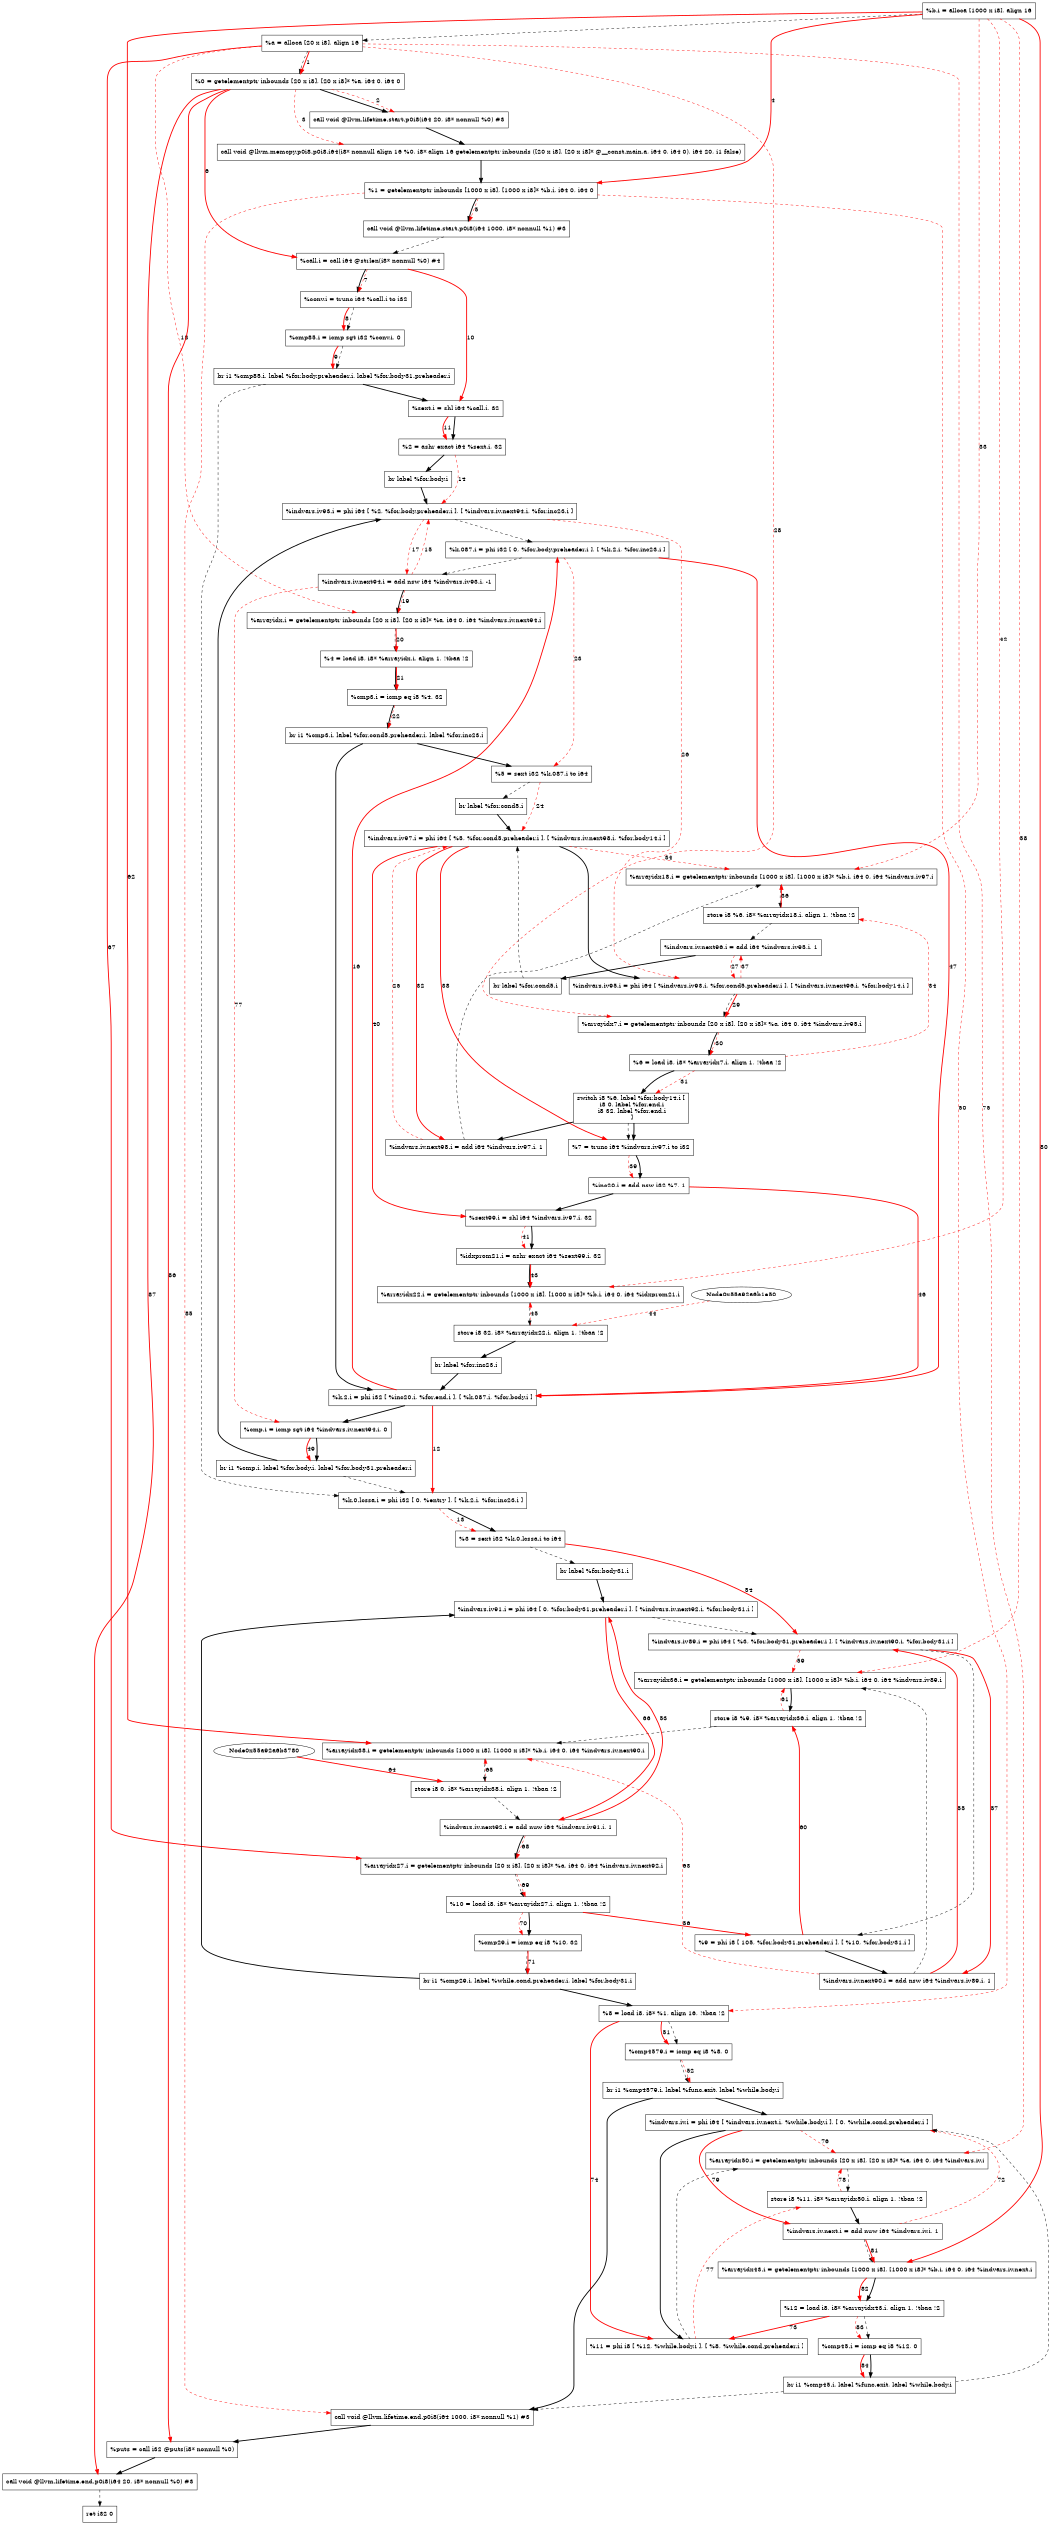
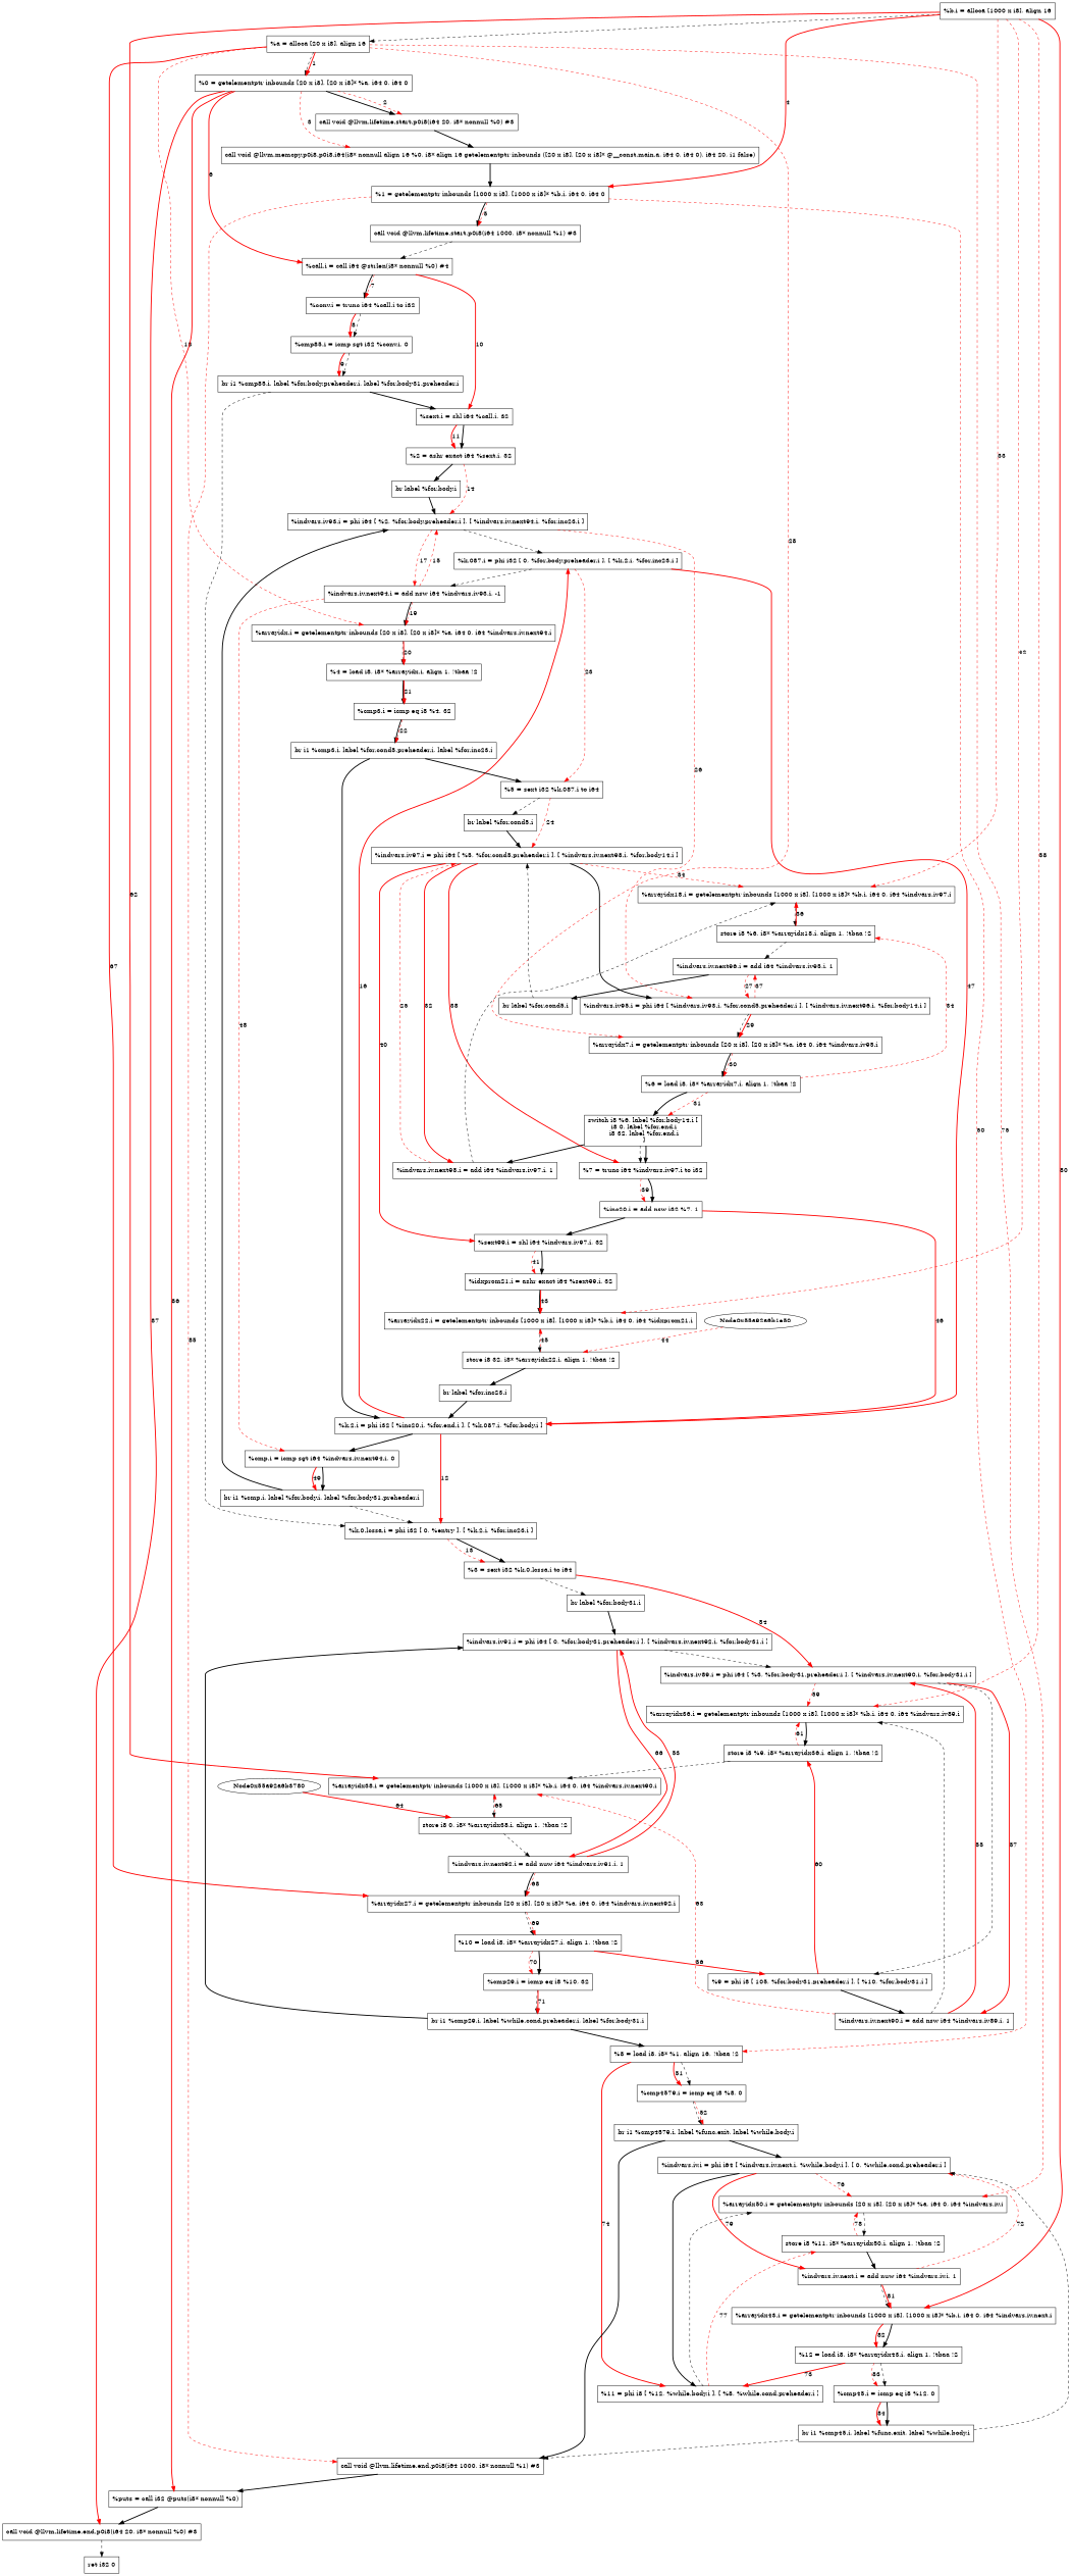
  digraph {
    node [shape=record]
    edge [style=bold color=red]
    n1 [label="  %b.i = alloca [1000 x i8], align 16"]
    n2 [label="  %a = alloca [20 x i8], align 16"]
    n3 [label="  %1 = getelementptr inbounds [1000 x i8], [1000 x i8]* %b.i, i64 0, i64 0"]
    n4 [label="  %arrayidx18.i = getelementptr inbounds [1000 x i8], [1000 x i8]* %b.i, i64 0, i64 %indvars.iv97.i"]
    n5 [label="  %arrayidx22.i = getelementptr inbounds [1000 x i8], [1000 x i8]* %b.i, i64 0, i64 %idxprom21.i"]
    n6 [label="  %arrayidx36.i = getelementptr inbounds [1000 x i8], [1000 x i8]* %b.i, i64 0, i64 %indvars.iv89.i"]
    n7 [label="  %arrayidx38.i = getelementptr inbounds [1000 x i8], [1000 x i8]* %b.i, i64 0, i64 %indvars.iv.next90.i"]
    n8 [label="  %arrayidx43.i = getelementptr inbounds [1000 x i8], [1000 x i8]* %b.i, i64 0, i64 %indvars.iv.next.i"]
    n9 [label="  %0 = getelementptr inbounds [20 x i8], [20 x i8]* %a, i64 0, i64 0"]
    n10 [label="  %arrayidx.i = getelementptr inbounds [20 x i8], [20 x i8]* %a, i64 0, i64 %indvars.iv.next94.i"]
    n11 [label="  %arrayidx7.i = getelementptr inbounds [20 x i8], [20 x i8]* %a, i64 0, i64 %indvars.iv95.i"]
    n12 [label="  %arrayidx27.i = getelementptr inbounds [20 x i8], [20 x i8]* %a, i64 0, i64 %indvars.iv.next92.i"]
    n13 [label="  %arrayidx50.i = getelementptr inbounds [20 x i8], [20 x i8]* %a, i64 0, i64 %indvars.iv.i"]
    n14 [label="  call void @llvm.lifetime.start.p0i8(i64 1000, i8* nonnull %1) #3"]
    n15 [label="  %8 = load i8, i8* %1, align 16, !tbaa !2"]
    n16 [label="  call void @llvm.lifetime.end.p0i8(i64 1000, i8* nonnull %1) #3"]
    n17 [label="  store i8 %6, i8* %arrayidx18.i, align 1, !tbaa !2"]
    n18 [label="  store i8 32, i8* %arrayidx22.i, align 1, !tbaa !2"]
    n19 [label="  store i8 %9, i8* %arrayidx36.i, align 1, !tbaa !2"]
    n20 [label="  store i8 0, i8* %arrayidx38.i, align 1, !tbaa !2"]
    n21 [label="  %12 = load i8, i8* %arrayidx43.i, align 1, !tbaa !2"]
    n22 [label="  call void @llvm.lifetime.start.p0i8(i64 20, i8* nonnull %0) #3"]
    n23 [label="  call void @llvm.memcpy.p0i8.p0i8.i64(i8* nonnull align 16 %0, i8* align 16 getelementptr inbounds ([20 x i8], [20 x i8]* @__const.main.a, i64 0, i64 0), i64 20, i1 false)"]
    n24 [label="  %call.i = call i64 @strlen(i8* nonnull %0) #4"]
    n25 [label="  %puts = call i32 @puts(i8* nonnull %0)"]
    n26 [label="  call void @llvm.lifetime.end.p0i8(i64 20, i8* nonnull %0) #3"]
    n27 [label="  %4 = load i8, i8* %arrayidx.i, align 1, !tbaa !2"]
    n28 [label="  %6 = load i8, i8* %arrayidx7.i, align 1, !tbaa !2"]
    n29 [label="  %10 = load i8, i8* %arrayidx27.i, align 1, !tbaa !2"]
    n30 [label="  store i8 %11, i8* %arrayidx50.i, align 1, !tbaa !2"]
    n31 [label="  %conv.i = trunc i64 %call.i to i32"]
    n32 [label="  %sext.i = shl i64 %call.i, 32"]
    n33 [label="  ret i32 0"]
    n34 [label="  %cmp4579.i = icmp eq i8 %8, 0"]
    n35 [label="  %11 = phi i8 [ %12, %while.body.i ], [ %8, %while.cond.preheader.i ]"]
    n36 [label="  %cmp85.i = icmp sgt i32 %conv.i, 0"]
    n37 [label="  %2 = ashr exact i64 %sext.i, 32"]
    n38 [label="  br i1 %cmp85.i, label %for.body.preheader.i, label %for.body31.preheader.i"]
    n39 [label="  %k.0.lcssa.i = phi i32 [ 0, %entry ], [ %k.2.i, %for.inc23.i ]"]
    n40 [label="  %3 = sext i32 %k.0.lcssa.i to i64"]
    n41 [label="  br label %for.body.i"]
    n42 [label="  %indvars.iv93.i = phi i64 [ %2, %for.body.preheader.i ], [ %indvars.iv.next94.i, %for.inc23.i ]"]
    n43 [label="  %k.087.i = phi i32 [ 0, %for.body.preheader.i ], [ %k.2.i, %for.inc23.i ]"]
    n44 [label="  %indvars.iv.next94.i = add nsw i64 %indvars.iv93.i, -1"]
    n45 [label="  %indvars.iv95.i = phi i64 [ %indvars.iv93.i, %for.cond5.preheader.i ], [ %indvars.iv.next96.i, %for.body14.i ]"]
    n46 [label="  br label %for.body31.i"]
    n47 [label="  %indvars.iv89.i = phi i64 [ %3, %for.body31.preheader.i ], [ %indvars.iv.next90.i, %for.body31.i ]"]
    n48 [label="  %indvars.iv91.i = phi i64 [ 0, %for.body31.preheader.i ], [ %indvars.iv.next92.i, %for.body31.i ]"]
    n49 [label="  %9 = phi i8 [ 105, %for.body31.preheader.i ], [ %10, %for.body31.i ]"]
    n50 [label="  %indvars.iv.next90.i = add nsw i64 %indvars.iv89.i, 1"]
    n51 [label="  %indvars.iv.next92.i = add nuw i64 %indvars.iv91.i, 1"]
    n52 [label="  %5 = sext i32 %k.087.i to i64"]
    n53 [label="  %k.2.i = phi i32 [ %inc20.i, %for.end.i ], [ %k.087.i, %for.body.i ]"]
    n54 [label="  %cmp.i = icmp sgt i64 %indvars.iv.next94.i, 0"]
    n55 [label="  %indvars.iv.next96.i = add i64 %indvars.iv95.i, 1"]
    n56 [label="  br label %for.cond5.i"]
    n57 [label="  %indvars.iv97.i = phi i64 [ %5, %for.cond5.preheader.i ], [ %indvars.iv.next98.i, %for.body14.i ]"]
    n58 [label="  br i1 %cmp.i, label %for.body.i, label %for.body31.preheader.i"]
    n59 [label="  %cmp3.i = icmp eq i8 %4, 32"]
    n60 [label="  br i1 %cmp3.i, label %for.cond5.preheader.i, label %for.inc23.i"]
    n61 [label="  %indvars.iv.next98.i = add i64 %indvars.iv97.i, 1"]
    n62 [label="  %7 = trunc i64 %indvars.iv97.i to i32"]
    n63 [label="  %sext99.i = shl i64 %indvars.iv97.i, 32"]
    n64 [label="  %inc20.i = add nsw i32 %7, 1"]
    n65 [label="  %idxprom21.i = ashr exact i64 %sext99.i, 32"]
    n66 [label="  br label %for.cond5.i"]
    n67 [label="  switch i8 %6, label %for.body14.i [\n    i8 0, label %for.end.i\n    i8 32, label %for.end.i\n  ]"]
    n68 [label="  br label %for.inc23.i"]
    n69 [label="  br i1 %cmp4579.i, label %func.exit, label %while.body.i"]
    n70 [label="  %indvars.iv.i = phi i64 [ %indvars.iv.next.i, %while.body.i ], [ 0, %while.cond.preheader.i ]"]
    n71 [label="  %indvars.iv.next.i = add nuw i64 %indvars.iv.i, 1"]
    n72 [label="  %cmp29.i = icmp eq i8 %10, 32"]
    n73 [label="  br i1 %cmp29.i, label %while.cond.preheader.i, label %for.body31.i"]
    n74 [label="  %cmp45.i = icmp eq i8 %12, 0"]
    n75 [label="  br i1 %cmp45.i, label %func.exit, label %while.body.i"]
    Node0x55a92a6b1e50 [shape=""]
    Node0x55a92a6b3780 [shape=""]
    n1 -> n2 [style=dashed color=""]
    n1 -> n3 [label=4]
    n1 -> n4 [label=33 style=dashed]
    n1 -> n5 [label=42 style=dashed]
    n1 -> n6 [label=58 style=dashed]
    n1 -> n7 [label=62]
    n1 -> n8 [label=80]
    n2 -> n9 [style=dashed color=""]
    n2 -> n9 [label=1]
    n2 -> n10 [label=18 style=dashed]
    n2 -> n11 [label=28 style=dashed]
    n2 -> n12 [label=67]
    n2 -> n13 [label=75 style=dashed]
    n3 -> n14 [color=""]
    n3 -> n14 [label=5 style=dashed]
    n3 -> n15 [label=50 style=dashed]
    n3 -> n16 [label=85 style=dashed]
    n4 -> n17 [style=dashed color=""]
    n5 -> n18 [style=dashed color=""]
    n6 -> n19 [color=""]
    n7 -> n20 [style=dashed color=""]
    n8 -> n21 [color=""]
    n8 -> n21 [label=82]
    n9 -> n22 [color=""]
    n9 -> n22 [label=2 style=dashed]
    n9 -> n23 [label=3 style=dashed]
    n9 -> n24 [label=6]
    n9 -> n25 [label=86]
    n9 -> n26 [label=87]
    n10 -> n27 [style=dashed color=""]
    n10 -> n27 [label=20]
    n11 -> n28 [color=""]
    n11 -> n28 [label=30 style=dashed]
    n12 -> n29 [style=dashed color=""]
    n12 -> n29 [label=69 style=dashed]
    n13 -> n30 [style=dashed color=""]
    n14 -> n24 [style=dashed color=""]
    n15 -> n34 [style=dashed color=""]
    n15 -> n34 [label=51]
    n15 -> n35 [label=74]
    n16 -> n25 [color=""]
    n17 -> n4 [label=36]
    n17 -> n55 [style=dashed color=""]
    n18 -> n5 [label=45 style=dashed]
    n18 -> n68 [color=""]
    n19 -> n6 [label=61 style=dashed]
    n19 -> n7 [style=dashed color=""]
    n20 -> n7 [label=65 style=dashed]
    n20 -> n51 [style=dashed color=""]
    n21 -> n35 [label=73]
    n21 -> n74 [style=dashed color=""]
    n21 -> n74 [label=83 style=dashed]
    n22 -> n23 [color=""]
    n23 -> n3 [color=""]
    n24 -> n31 [color=""]
    n24 -> n31 [label=7 style=dashed]
    n24 -> n32 [label=10]
    n25 -> n26 [color=""]
    n26 -> n33 [style=dashed color=""]
    n27 -> n59 [color=""]
    n27 -> n59 [label=21]
    n28 -> n17 [label=34 style=dashed]
    n28 -> n67 [color=""]
    n28 -> n67 [label=31 style=dashed]
    n29 -> n49 [label=56]
    n29 -> n72 [color=""]
    n29 -> n72 [label=70 style=dashed]
    n30 -> n13 [label=78 style=dashed]
    n30 -> n71 [color=""]
    n31 -> n36 [style=dashed color=""]
    n31 -> n36 [label=8]
    n32 -> n37 [color=""]
    n32 -> n37 [label=11]
    n34 -> n69 [style=dashed color=""]
    n34 -> n69 [label=52 style=dashed]
    n35 -> n13 [style=dashed color=""]
    n35 -> n30 [label=77 style=dashed]
    n36 -> n38 [style=dashed color=""]
    n36 -> n38 [label=9]
    n37 -> n41 [color=""]
    n37 -> n42 [label=14 style=dashed]
    n38 -> n32 [color=""]
    n38 -> n39 [style=dashed color=""]
    n39 -> n40 [color=""]
    n39 -> n40 [label=13 style=dashed]
    n40 -> n46 [style=dashed color=""]
    n40 -> n47 [label=54]
    n41 -> n42 [color=""]
    n42 -> n43 [style=dashed color=""]
    n42 -> n44 [label=17 style=dashed]
    n42 -> n45 [label=26 style=dashed]
    n43 -> n44 [style=dashed color=""]
    n43 -> n52 [label=23 style=dashed]
    n43 -> n53 [label=47]
    n44 -> n10 [color=""]
    n44 -> n10 [label=19 style=dashed]
    n44 -> n42 [label=15 style=dashed]
-   n44 -> n54 [label=77 style=dashed]
+   n44 -> n54 [label=48 style=dashed]
    n45 -> n11 [style=dashed color=""]
    n45 -> n11 [label=29]
    n45 -> n55 [label=37 style=dashed]
    n46 -> n48 [color=""]
    n47 -> n6 [label=59 style=dashed]
    n47 -> n49 [style=dashed color=""]
    n47 -> n50 [label=57]
    n48 -> n47 [style=dashed color=""]
    n48 -> n51 [label=66]
    n49 -> n19 [label=60]
    n49 -> n50 [color=""]
    n50 -> n6 [style=dashed color=""]
    n50 -> n7 [label=63 style=dashed]
    n50 -> n47 [label=55]
    n51 -> n12 [color=""]
    n51 -> n12 [label=68 style=dashed]
    n51 -> n48 [label=53]
    n52 -> n56 [style=dashed color=""]
    n52 -> n57 [label=24 style=dashed]
    n53 -> n39 [label=12]
    n53 -> n43 [label=16]
    n53 -> n54 [color=""]
    n54 -> n58 [color=""]
    n54 -> n58 [label=49]
    n55 -> n45 [label=27 style=dashed]
    n55 -> n66 [color=""]
    n56 -> n57 [color=""]
    n57 -> n4 [label=34 style=dashed]
    n57 -> n45 [color=""]
    n57 -> n61 [label=32]
    n57 -> n62 [label=38]
    n57 -> n63 [label=40]
    n58 -> n39 [style=dashed color=""]
    n58 -> n42 [color=""]
    n59 -> n60 [color=""]
    n59 -> n60 [label=22 style=dashed]
    n60 -> n52 [color=""]
    n60 -> n53 [color=""]
    n61 -> n4 [style=dashed color=""]
    n61 -> n57 [label=25 style=dashed]
    n62 -> n64 [color=""]
    n62 -> n64 [label=39 style=dashed]
    n63 -> n65 [color=""]
    n63 -> n65 [label=41 style=dashed]
    n64 -> n53 [label=46]
    n64 -> n63 [color=""]
    n65 -> n5 [color=""]
    n65 -> n5 [label=43]
    n66 -> n57 [style=dashed color=""]
    n67 -> n61 [color=""]
    n67 -> n62 [style=dashed color=""]
    n67 -> n62 [color=""]
    n68 -> n53 [color=""]
    n69 -> n16 [color=""]
    n69 -> n70 [color=""]
    n70 -> n13 [label=76 style=dashed]
    n70 -> n35 [color=""]
    n70 -> n71 [label=79]
    n71 -> n8 [style=dashed color=""]
    n71 -> n8 [label=81]
    n71 -> n70 [label=72 style=dashed]
    n72 -> n73 [style=dashed color=""]
    n72 -> n73 [label=71]
    n73 -> n15 [color=""]
    n73 -> n48 [color=""]
    n74 -> n75 [color=""]
    n74 -> n75 [label=84]
    n75 -> n16 [style=dashed color=""]
    n75 -> n70 [style=dashed color=""]
    Node0x55a92a6b1e50 -> n18 [label=44 style=dashed]
    Node0x55a92a6b3780 -> n20 [label=64]
  }
